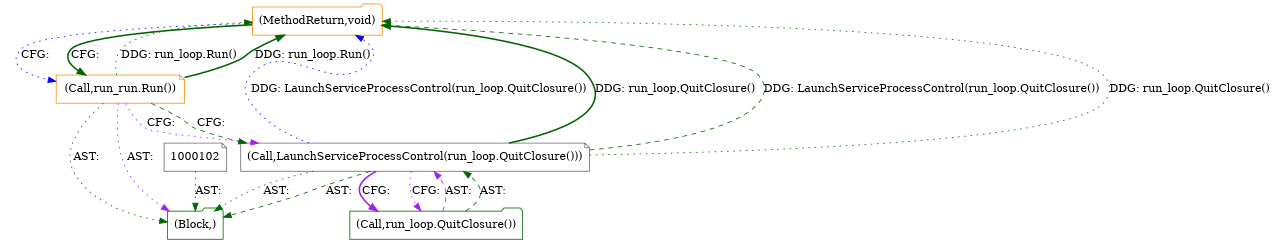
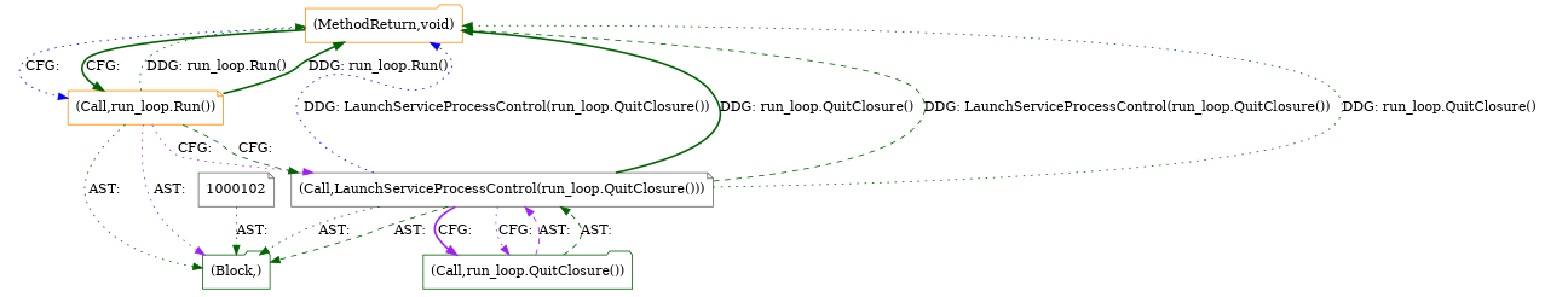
  digraph {
    node [color=darkorange shape=folder]
    edge [color=darkgreen style=dotted]
    n1 [label="(MethodReturn,void)"]
-   n2 [label="(Call,run_run.Run())" shape=note]
+   n2 [label="(Call,run_loop.Run())" shape=note]
    n3 [color=darkgreen label="(Block,)"]
    n4 [color=gray40 label="(Call,LaunchServiceProcessControl(run_loop.QuitClosure()))" shape=note]
    n5 [color=darkgreen label="(Call,run_loop.QuitClosure())"]
    1000102 [color=gray40 shape=note]
    n1 -> n2 [color=blue label="CFG: "]
    n1 -> n2 [label="CFG: " style=bold]
    n2 -> n1 [label="DDG: run_loop.Run()"]
    n2 -> n1 [label="DDG: run_loop.Run()" style=bold]
    n2 -> n3 [label="AST: "]
    n2 -> n3 [color=purple label="AST: "]
    n2 -> n4 [color=purple label="CFG: "]
    n2 -> n4 [label="CFG: " style=dashed]
    n4 -> n1 [color=blue label="DDG: LaunchServiceProcessControl(run_loop.QuitClosure())"]
    n4 -> n1 [label="DDG: run_loop.QuitClosure()" style=bold]
    n4 -> n1 [label="DDG: LaunchServiceProcessControl(run_loop.QuitClosure())" style=dashed]
    n4 -> n1 [label="DDG: run_loop.QuitClosure()"]
    n4 -> n3 [label="AST: "]
    n4 -> n3 [label="AST: " style=dashed]
    n4 -> n5 [color=purple label="CFG: " style=bold]
    n4 -> n5 [color=purple label="CFG: "]
    n5 -> n4 [color=purple label="AST: " style=dashed]
    n5 -> n4 [label="AST: " style=dashed]
    1000102 -> n3 [label="AST: "]
  }
